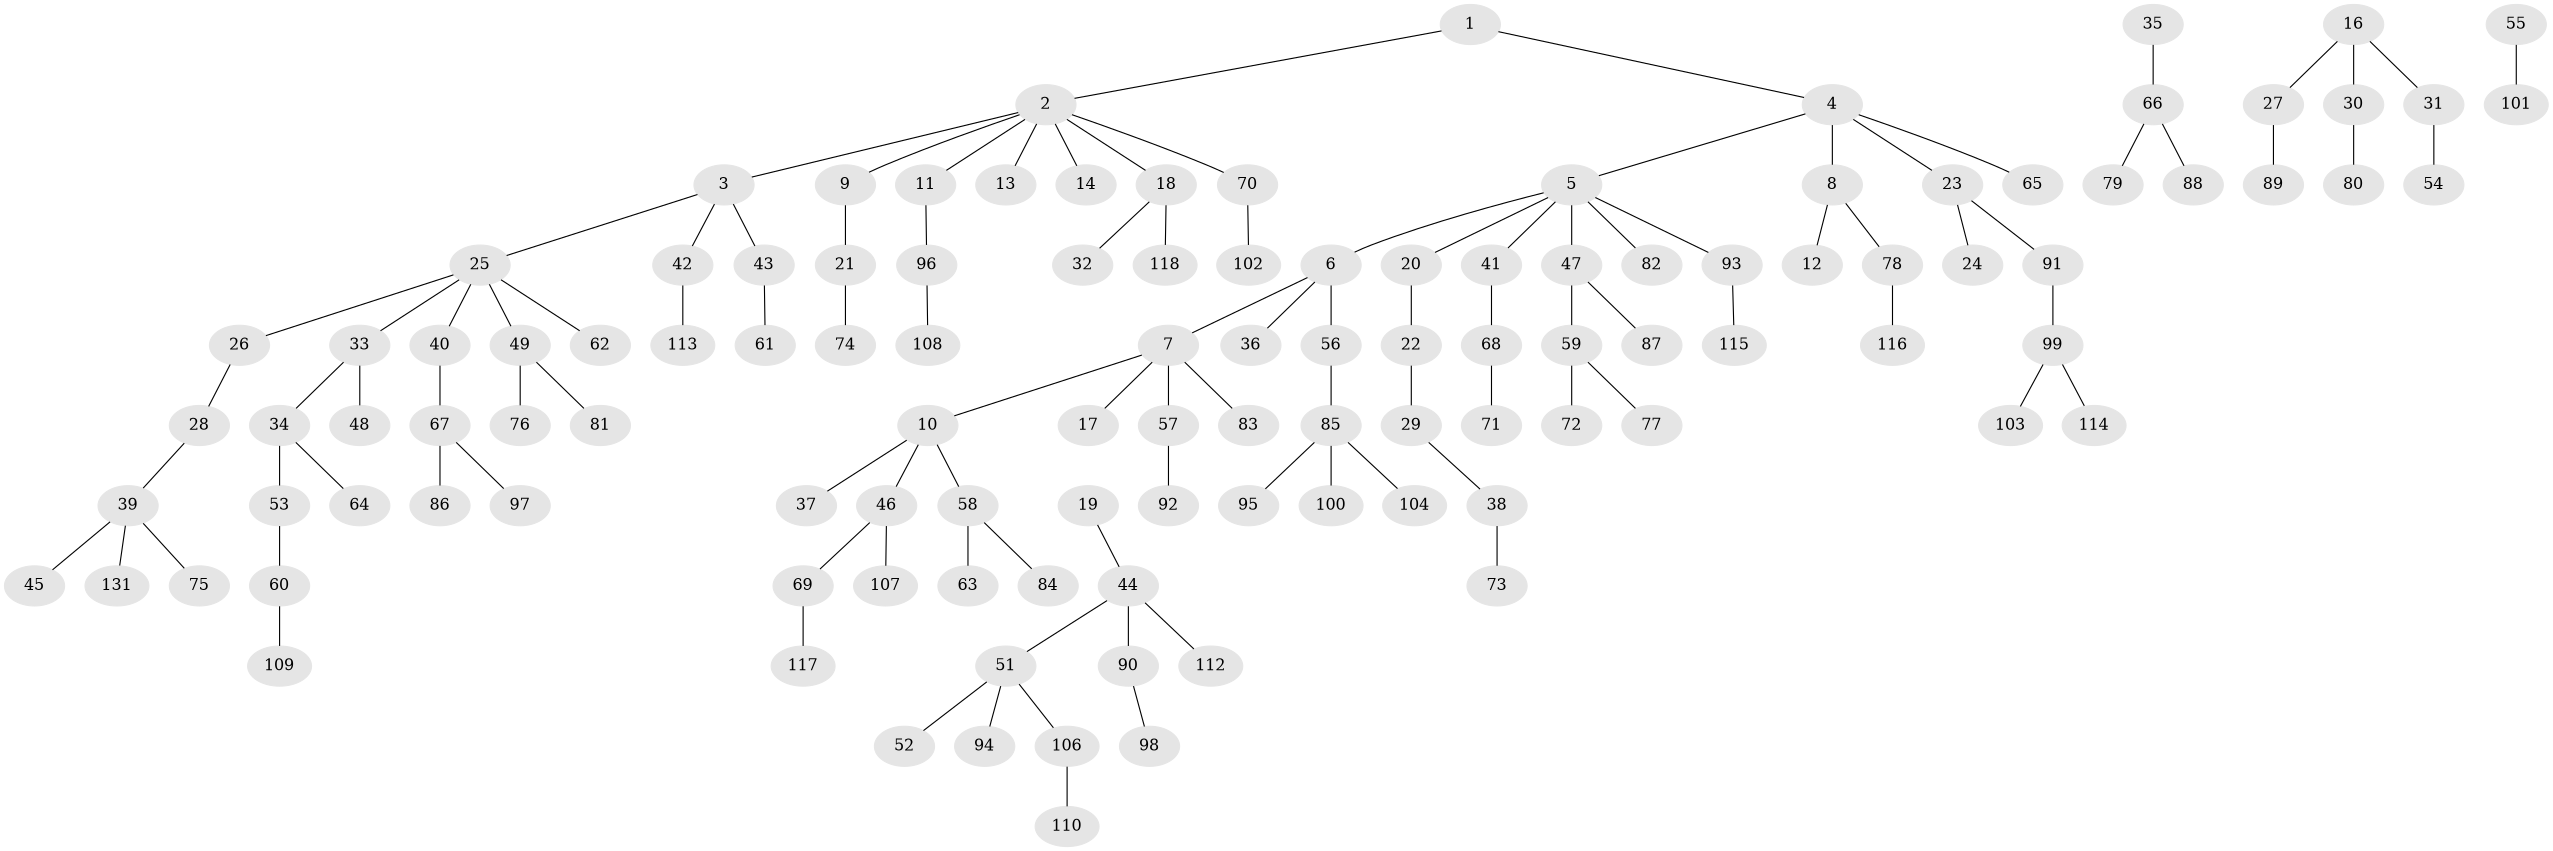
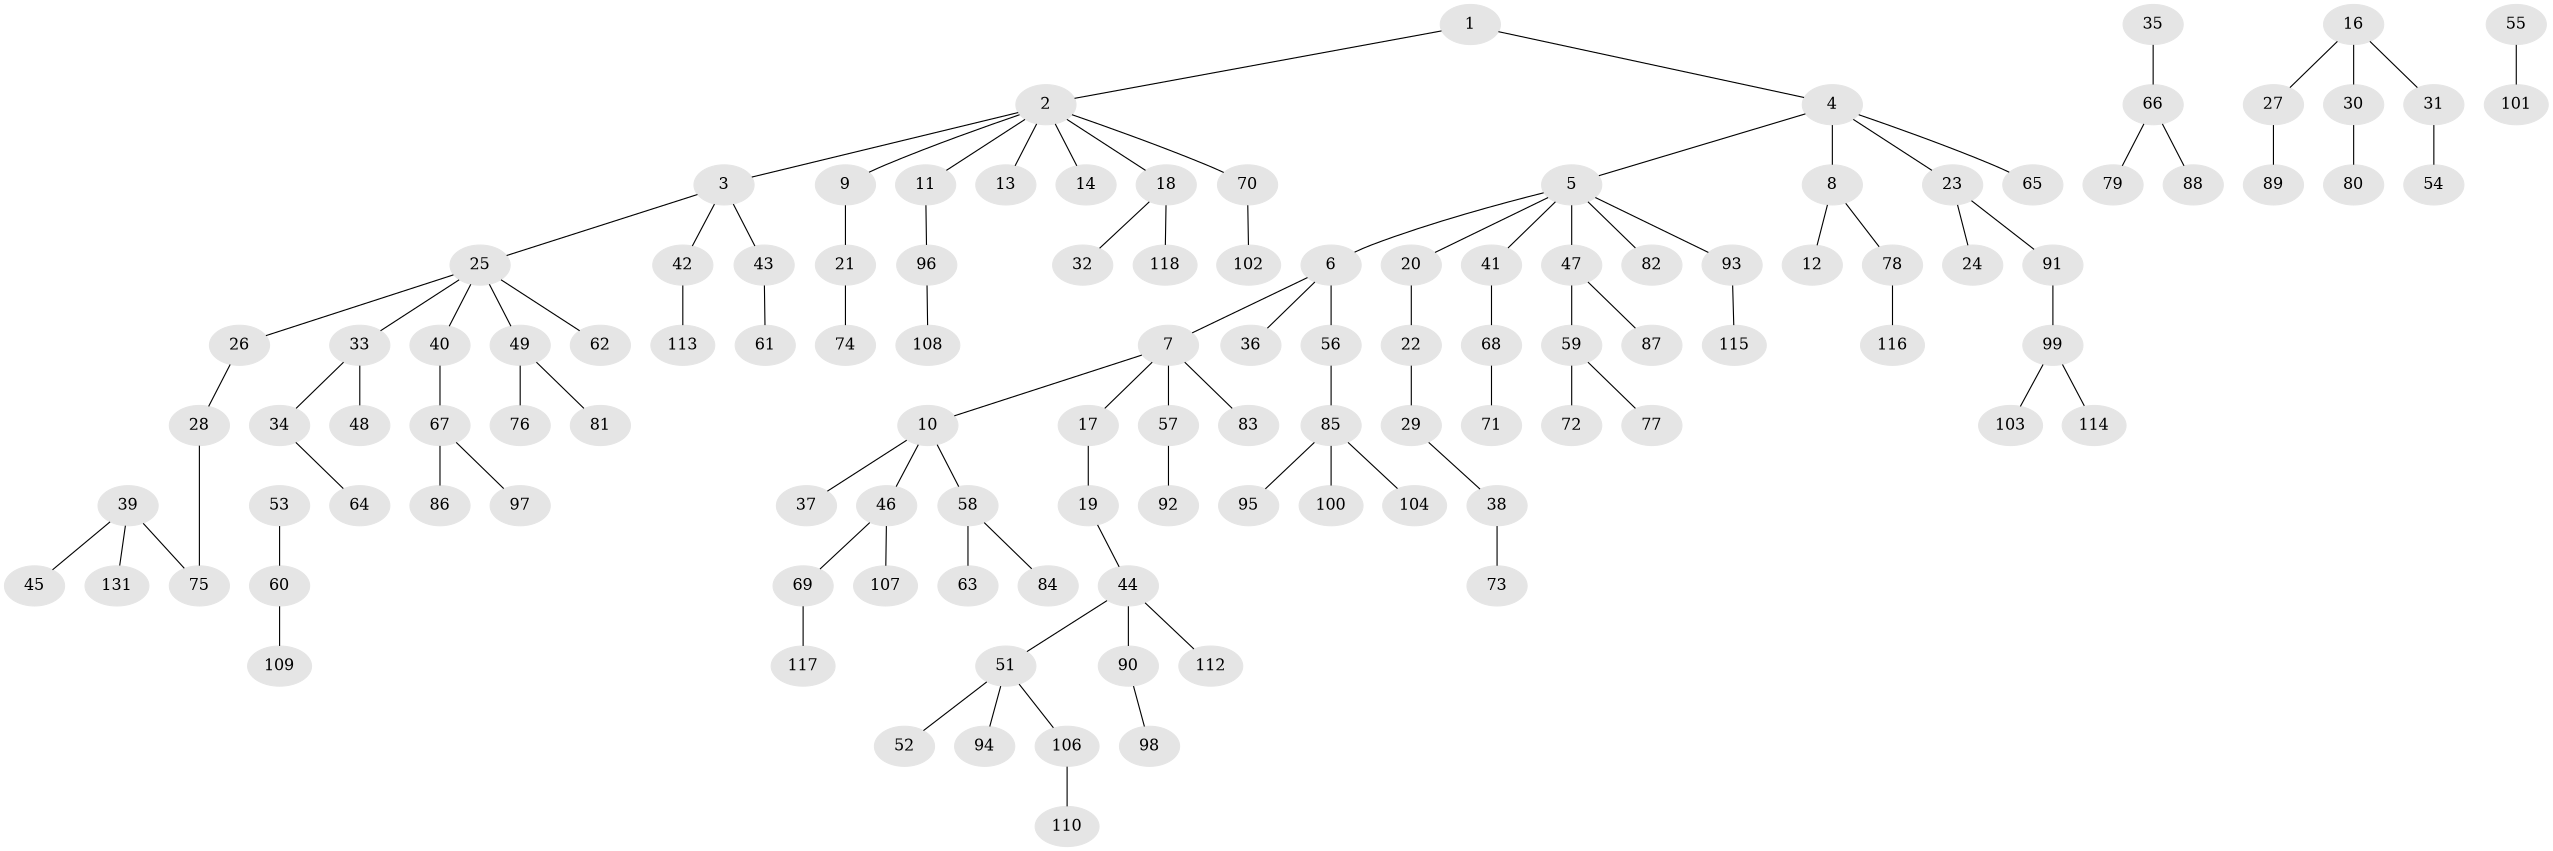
  graph {
    node [color=gray90 style=filled]
    1
    2
    4
    3
    9
    11
    13
    14
    18
    70
    25
    42
    43
    5
    8
    23
    65
    21
    96
    32
    118
    102
    26
    33
    40
    49
    62
    113
    61
    6
    20
    41
    47
    82
    93
    12
    78
    24
    91
    7
    36
    56
    22
    68
    59
    87
    115
    10
    17
    57
    83
    85
    37
    46
    58
    19
    35
    66
    92
    116
    74
    69
    107
    63
    84
    108
    16
    27
    30
    31
    89
    80
    54
    44
    51
    90
    112
    29
    38
    99
    28
    34
    48
    67
    76
    81
    39
    45
    75
    n90 [label=131]
    73
    53
    64
    60
    79
    88
    86
    97
    71
    52
    94
    106
    98
    117
    72
    77
    55
    101
    110
    109
    95
    100
    104
    103
    114
    1 -- 2
    1 -- 4
    2 -- 3
    2 -- 9
    2 -- 11
    2 -- 13
    2 -- 14
    2 -- 18
    2 -- 70
    4 -- 5
    4 -- 8
    4 -- 23
    4 -- 65
    3 -- 25
    3 -- 42
    3 -- 43
    9 -- 21
    11 -- 96
    18 -- 32
    18 -- 118
    70 -- 102
    25 -- 26
    25 -- 33
    25 -- 40
    25 -- 49
    25 -- 62
    42 -- 113
    43 -- 61
    5 -- 6
    5 -- 20
    5 -- 41
    5 -- 47
    5 -- 82
    5 -- 93
    8 -- 12
    8 -- 78
    23 -- 24
    23 -- 91
    21 -- 74
    96 -- 108
    26 -- 28
    33 -- 34
    33 -- 48
    40 -- 67
    49 -- 76
    49 -- 81
    6 -- 7
    6 -- 36
    6 -- 56
    20 -- 22
    41 -- 68
    47 -- 59
    47 -- 87
    93 -- 115
    78 -- 116
    91 -- 99
    7 -- 10
    7 -- 17
    7 -- 57
    7 -- 83
    56 -- 85
    22 -- 29
    68 -- 71
    59 -- 72
    59 -- 77
    10 -- 37
    10 -- 46
    10 -- 58
+   17 -- 19
    57 -- 92
    85 -- 95
    85 -- 100
    85 -- 104
    46 -- 69
    46 -- 107
    58 -- 63
    58 -- 84
    19 -- 44
    35 -- 66
    66 -- 79
    66 -- 88
    69 -- 117
    16 -- 27
    16 -- 30
    16 -- 31
    27 -- 89
    30 -- 80
    31 -- 54
    44 -- 51
    44 -- 90
    44 -- 112
    51 -- 52
    51 -- 94
    51 -- 106
    90 -- 98
    29 -- 38
    38 -- 73
    99 -- 103
    99 -- 114
-   28 -- 39
-   34 -- 53
+   28 -- 75
    34 -- 64
    67 -- 86
    67 -- 97
    39 -- 45
    39 -- 75
    39 -- n90
    53 -- 60
    60 -- 109
    106 -- 110
    55 -- 101
  }
